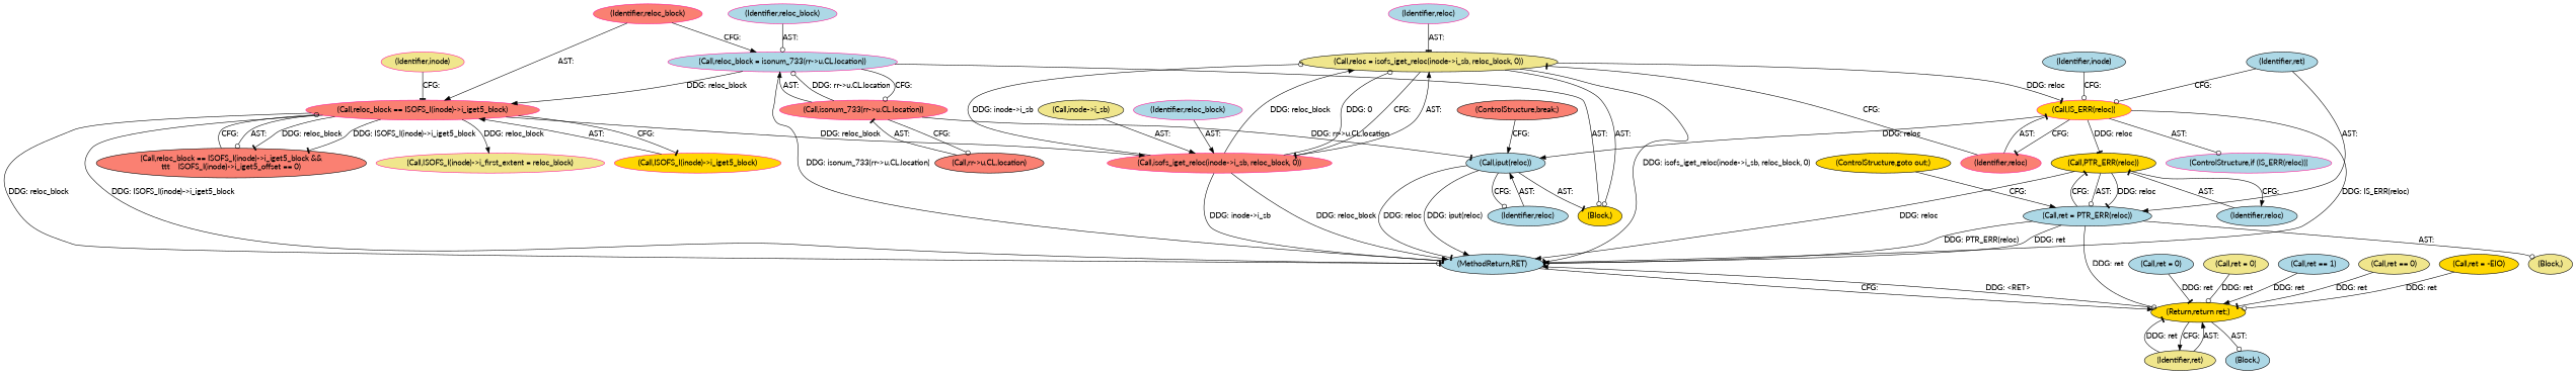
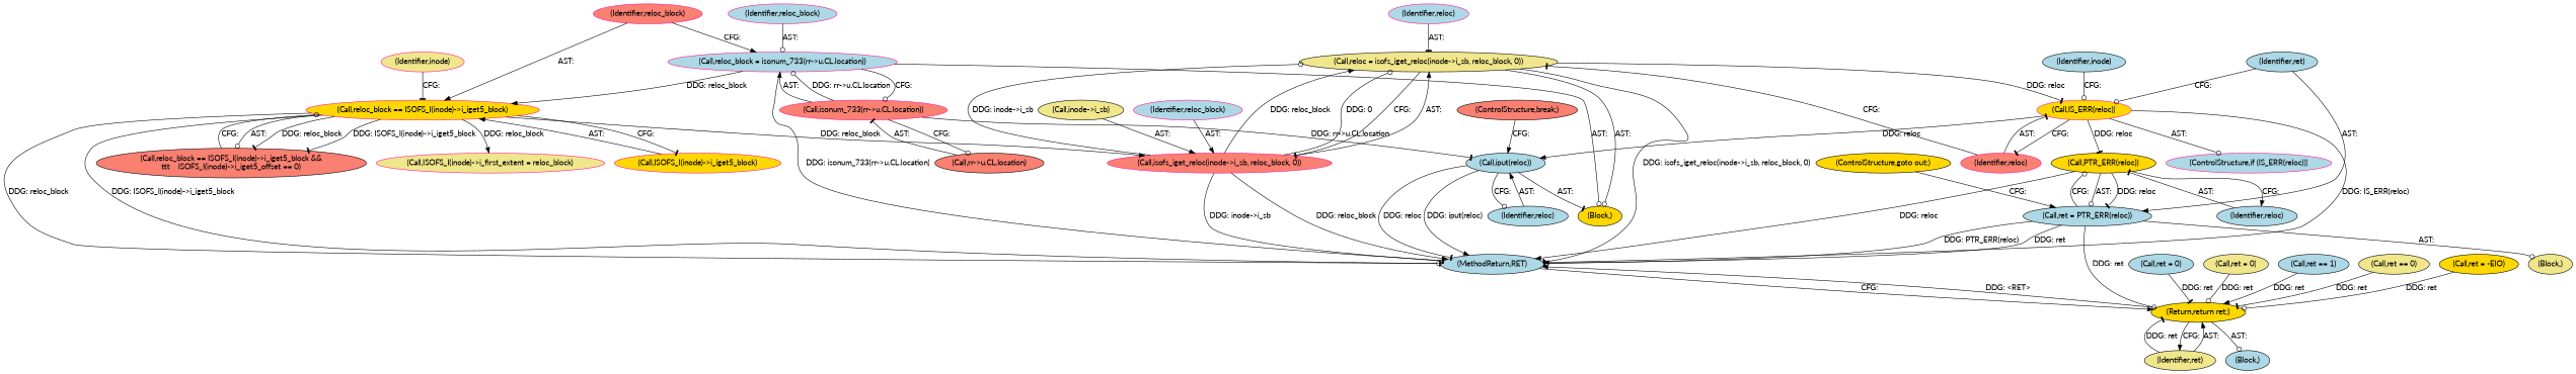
  digraph {
    fontname=Lato
    node [color=black fillcolor=lightblue fontname=Lato style=filled]
    edge [arrowhead=tee fontname=Lato]
    n1 [fillcolor=khaki label="(Call,reloc = isofs_iget_reloc(inode->i_sb, reloc_block, 0))"]
    n2 [color=deeppink fillcolor=salmon label="(Call,isofs_iget_reloc(inode->i_sb, reloc_block, 0))"]
    n3 [color=deeppink fillcolor=gold label="(Call,IS_ERR(reloc))"]
    n4 [label="(MethodReturn,RET)"]
    n5 [fillcolor=gold label="(Block,)"]
    n6 [fillcolor=gold label="(Call,PTR_ERR(reloc))"]
    n7 [label="(Call,iput(reloc))"]
    n8 [color=deeppink label="(ControlStructure,if (IS_ERR(reloc)))"]
    n9 [color=deeppink fillcolor=salmon label="(Identifier,reloc)"]
    n10 [fillcolor=gold label="(Return,return ret;)"]
-   n11 [color=deeppink fillcolor=salmon label="(Call,reloc_block == ISOFS_I(inode)->i_iget5_block)"]
+   n11 [color=deeppink fillcolor=gold label="(Call,reloc_block == ISOFS_I(inode)->i_iget5_block)"]
    n12 [color=deeppink fillcolor=khaki label="(Call,ISOFS_I(inode)->i_first_extent = reloc_block)"]
    n13 [color=deeppink fillcolor=gold label="(Call,ISOFS_I(inode)->i_iget5_block)"]
    n14 [fillcolor=salmon label="(Call,reloc_block == ISOFS_I(inode)->i_iget5_block &&\n\t\t\t    ISOFS_I(inode)->i_iget5_offset == 0)"]
    n15 [color=deeppink label="(Call,reloc_block = isonum_733(rr->u.CL.location))"]
    n16 [color=deeppink fillcolor=salmon label="(Call,isonum_733(rr->u.CL.location))"]
    n17 [fillcolor=salmon label="(Call,rr->u.CL.location)"]
    n18 [label="(Call,ret = PTR_ERR(reloc))"]
    n19 [label="(Identifier,reloc)"]
    n20 [label="(Identifier,reloc)"]
    n21 [fillcolor=khaki label="(Block,)"]
    n22 [fillcolor=khaki label="(Identifier,ret)"]
    n23 [label="(Block,)"]
    n24 [fillcolor=khaki label="(Call,inode->i_sb)"]
    n25 [color=deeppink label="(Identifier,reloc_block)"]
    n26 [fillcolor=gold label="(ControlStructure,goto out;)"]
    n27 [label="(Identifier,ret)"]
    n28 [label="(Call,ret = 0)"]
    n29 [color=deeppink fillcolor=khaki label="(Identifier,inode)"]
    n30 [color=deeppink label="(Identifier,reloc)"]
    n31 [color=deeppink fillcolor=salmon label="(Identifier,reloc_block)"]
    n32 [fillcolor=khaki label="(Call,ret = 0)"]
    n33 [label="(Call,ret == 1)"]
    n34 [label="(Identifier,inode)"]
    n35 [fillcolor=salmon label="(ControlStructure,break;)"]
    n36 [color=deeppink label="(Identifier,reloc_block)"]
    n37 [fillcolor=khaki label="(Call,ret == 0)"]
    n38 [fillcolor=gold label="(Call,ret = -EIO)"]
    n1 -> n2 [label="CFG: "]
    n1 -> n3 [label="DDG: reloc"]
    n1 -> n4 [label="DDG: isofs_iget_reloc(inode->i_sb, reloc_block, 0)"]
    n1 -> n5 [arrowhead=odot label="AST: "]
    n2 -> n1 [arrowhead=normal label="AST: "]
    n2 -> n1 [arrowhead=odot label="DDG: inode->i_sb"]
    n2 -> n1 [arrowhead=normal label="DDG: reloc_block"]
    n2 -> n1 [arrowhead=odot label="DDG: 0"]
    n2 -> n4 [label="DDG: inode->i_sb"]
    n2 -> n4 [arrowhead=normal label="DDG: reloc_block"]
    n3 -> n4 [arrowhead=normal label="DDG: IS_ERR(reloc)"]
    n3 -> n6 [label="DDG: reloc"]
    n3 -> n7 [arrowhead=normal label="DDG: reloc"]
    n3 -> n8 [arrowhead=odot label="AST: "]
    n3 -> n9 [label="CFG: "]
    n4 -> n10 [arrowhead=normal label="CFG: "]
    n6 -> n4 [arrowhead=normal label="DDG: reloc"]
    n6 -> n18 [arrowhead=odot label="AST: "]
    n6 -> n18 [label="DDG: reloc"]
    n6 -> n19 [arrowhead=normal label="CFG: "]
    n7 -> n4 [arrowhead=normal label="DDG: iput(reloc)"]
    n7 -> n4 [label="DDG: reloc"]
    n7 -> n5 [label="AST: "]
    n7 -> n20 [arrowhead=odot label="CFG: "]
    n9 -> n1 [label="CFG: "]
    n9 -> n3 [label="AST: "]
    n10 -> n4 [arrowhead=normal label="DDG: <RET>"]
    n10 -> n22 [arrowhead=normal label="CFG: "]
    n10 -> n23 [arrowhead=odot label="AST: "]
    n11 -> n2 [arrowhead=normal label="DDG: reloc_block"]
    n11 -> n4 [arrowhead=odot label="DDG: reloc_block"]
    n11 -> n4 [label="DDG: ISOFS_I(inode)->i_iget5_block"]
    n11 -> n12 [arrowhead=normal label="DDG: reloc_block"]
    n11 -> n13 [label="CFG: "]
    n11 -> n14 [arrowhead=odot label="AST: "]
    n11 -> n14 [label="DDG: reloc_block"]
    n11 -> n14 [label="DDG: ISOFS_I(inode)->i_iget5_block"]
    n13 -> n11 [arrowhead=normal label="AST: "]
    n14 -> n11 [arrowhead=odot label="CFG: "]
    n15 -> n4 [label="DDG: isonum_733(rr->u.CL.location)"]
    n15 -> n5 [arrowhead=odot label="AST: "]
    n15 -> n11 [arrowhead=normal label="DDG: reloc_block"]
    n15 -> n16 [arrowhead=odot label="CFG: "]
    n16 -> n7 [label="DDG: rr->u.CL.location"]
    n16 -> n15 [arrowhead=normal label="AST: "]
    n16 -> n15 [arrowhead=odot label="DDG: rr->u.CL.location"]
    n16 -> n17 [arrowhead=odot label="CFG: "]
    n17 -> n16 [label="AST: "]
    n18 -> n4 [label="DDG: PTR_ERR(reloc)"]
    n18 -> n4 [label="DDG: ret"]
-   n18 -> n6 [label="CFG: "]
+   n18 -> n6 [arrowhead=odot label="CFG: "]
    n18 -> n10 [arrowhead=odot label="DDG: ret"]
    n18 -> n21 [arrowhead=odot label="AST: "]
    n19 -> n6 [label="AST: "]
    n20 -> n7 [arrowhead=normal label="AST: "]
    n22 -> n10 [arrowhead=normal label="AST: "]
    n22 -> n10 [label="DDG: ret"]
    n24 -> n2 [arrowhead=normal label="AST: "]
    n25 -> n15 [arrowhead=odot label="AST: "]
    n26 -> n18 [arrowhead=normal label="CFG: "]
    n27 -> n3 [arrowhead=odot label="CFG: "]
    n27 -> n18 [arrowhead=normal label="AST: "]
    n28 -> n10 [label="DDG: ret"]
    n29 -> n11 [label="CFG: "]
    n30 -> n1 [label="AST: "]
    n31 -> n11 [arrowhead=normal label="AST: "]
    n31 -> n15 [arrowhead=normal label="CFG: "]
    n32 -> n10 [arrowhead=odot label="DDG: ret"]
    n33 -> n10 [arrowhead=normal label="DDG: ret"]
    n34 -> n3 [arrowhead=odot label="CFG: "]
    n35 -> n7 [arrowhead=normal label="CFG: "]
    n36 -> n2 [arrowhead=normal label="AST: "]
    n37 -> n10 [label="DDG: ret"]
    n38 -> n10 [arrowhead=odot label="DDG: ret"]
  }
